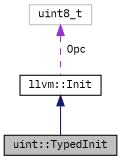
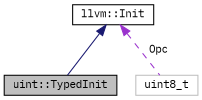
  digraph {
    fontname="IBM Plex Mono"
    node [color=black fontname="IBM Plex Mono" fontsize=10 shape=record]
    edge [dir=back fontname="IBM Plex Mono" fontsize=10 labelfontname=Helvetica labelfontsize=10]
    n1 [fillcolor=grey75 fontcolor=black height=0.2 label="uint::TypedInit" style=filled width=0.4]
    n2 [height=0.2 label="llvm::Init" width=0.4]
    n3 [color=grey75 height=0.2 label=uint8_t width=0.4]
    n2 -> n1 [color=midnightblue style=solid]
-   n3 -> n2 [color=darkorchid3 label=" Opc" style=dashed]
+   n2 -> n3 [color=darkorchid3 label=" Opc" style=dashed]
  }
